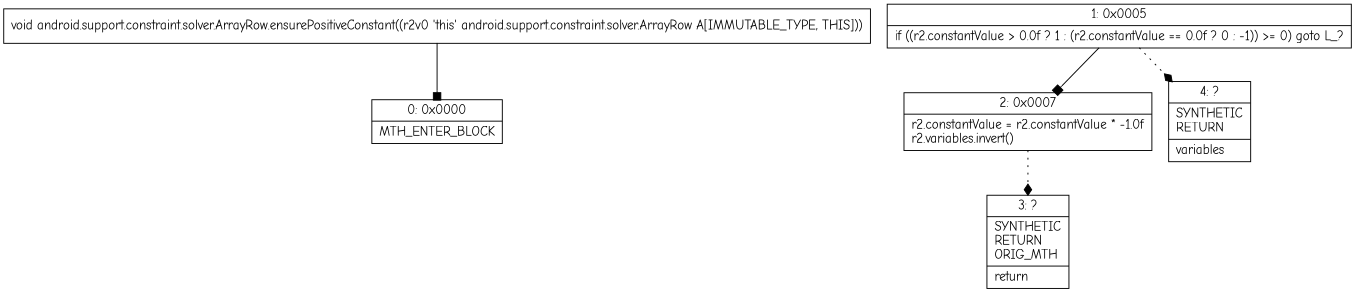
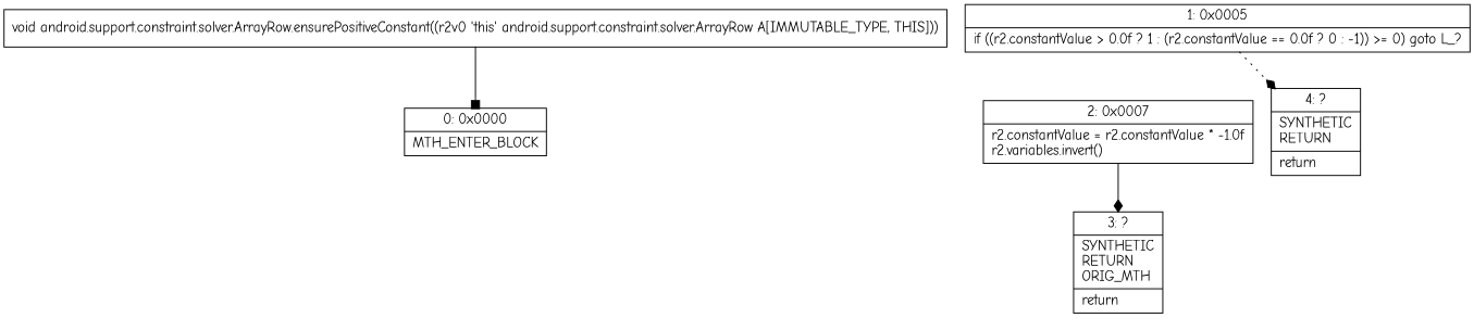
  digraph {
    fontname="Comic Neue"
    node [fontname="Comic Neue" shape=record]
    edge [arrowhead=box fontname="Comic Neue" style=solid]
    n1 [label="{0\:\ 0x0000|MTH_ENTER_BLOCK\l}"]
    n2 [label="{1\:\ 0x0005|if ((r2.constantValue \> 0.0f ? 1 : (r2.constantValue == 0.0f ? 0 : \-1)) \>= 0) goto L_?\l}"]
    n3 [label="{2\:\ 0x0007|r2.constantValue = r2.constantValue * \-1.0f\lr2.variables.invert()\l}"]
-   n4 [label="{4\:\ ?|SYNTHETIC\lRETURN\l|variables\l}"]
+   n4 [label="{4\:\ ?|SYNTHETIC\lRETURN\l|return\l}"]
    n5 [label="{3\:\ ?|SYNTHETIC\lRETURN\lORIG_MTH\l|return\l}"]
    n6 [label="{void android.support.constraint.solver.ArrayRow.ensurePositiveConstant((r2v0 'this' android.support.constraint.solver.ArrayRow A[IMMUTABLE_TYPE, THIS])) }"]
-   n2 -> n3
    n2 -> n4 [arrowhead=diamond style=dotted]
-   n3 -> n5 [arrowhead=diamond style=dotted]
+   n3 -> n5 [arrowhead=diamond]
    n6 -> n1
  }
